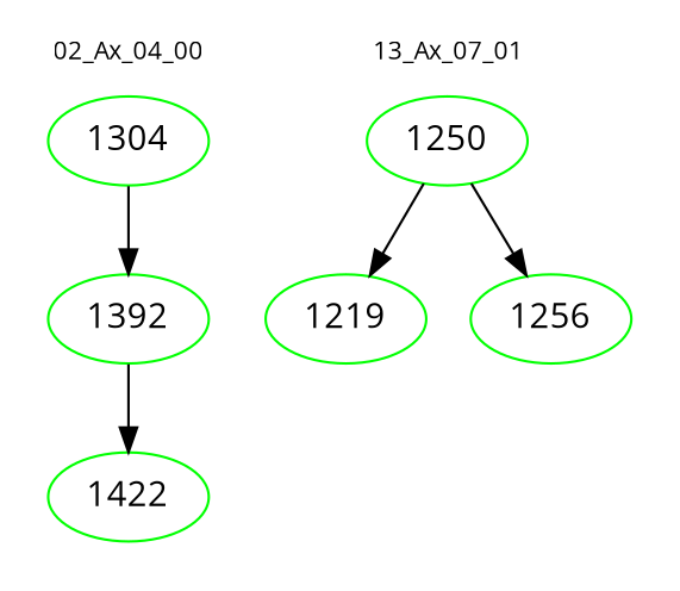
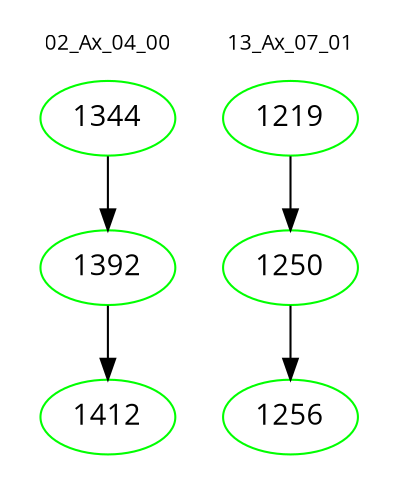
  digraph {
    fontname="Open Sans"
    node [color=green fontname="Open Sans"]
    edge [color=black fontname="Open Sans"]
    n1 [label=1392]
-   n2 [label=1304]
-   n3 [label=1422]
+   n2 [label=1344]
+   n3 [label=1412]
    n4 [label=1250]
    n5 [label=1219]
    n6 [label=1256]
    subgraph cluster_1 {
      color=white
      fontsize=10
      label="02_Ax_04_00"
      n1
      n2
      n3
    }
    subgraph cluster_2 {
      color=white
      fontsize=10
      label="13_Ax_07_01"
      n4
      n5
      n6
    }
    n1 -> n3
    n2 -> n1
-   n4 -> n5
+   n5 -> n4
    n4 -> n6
  }
